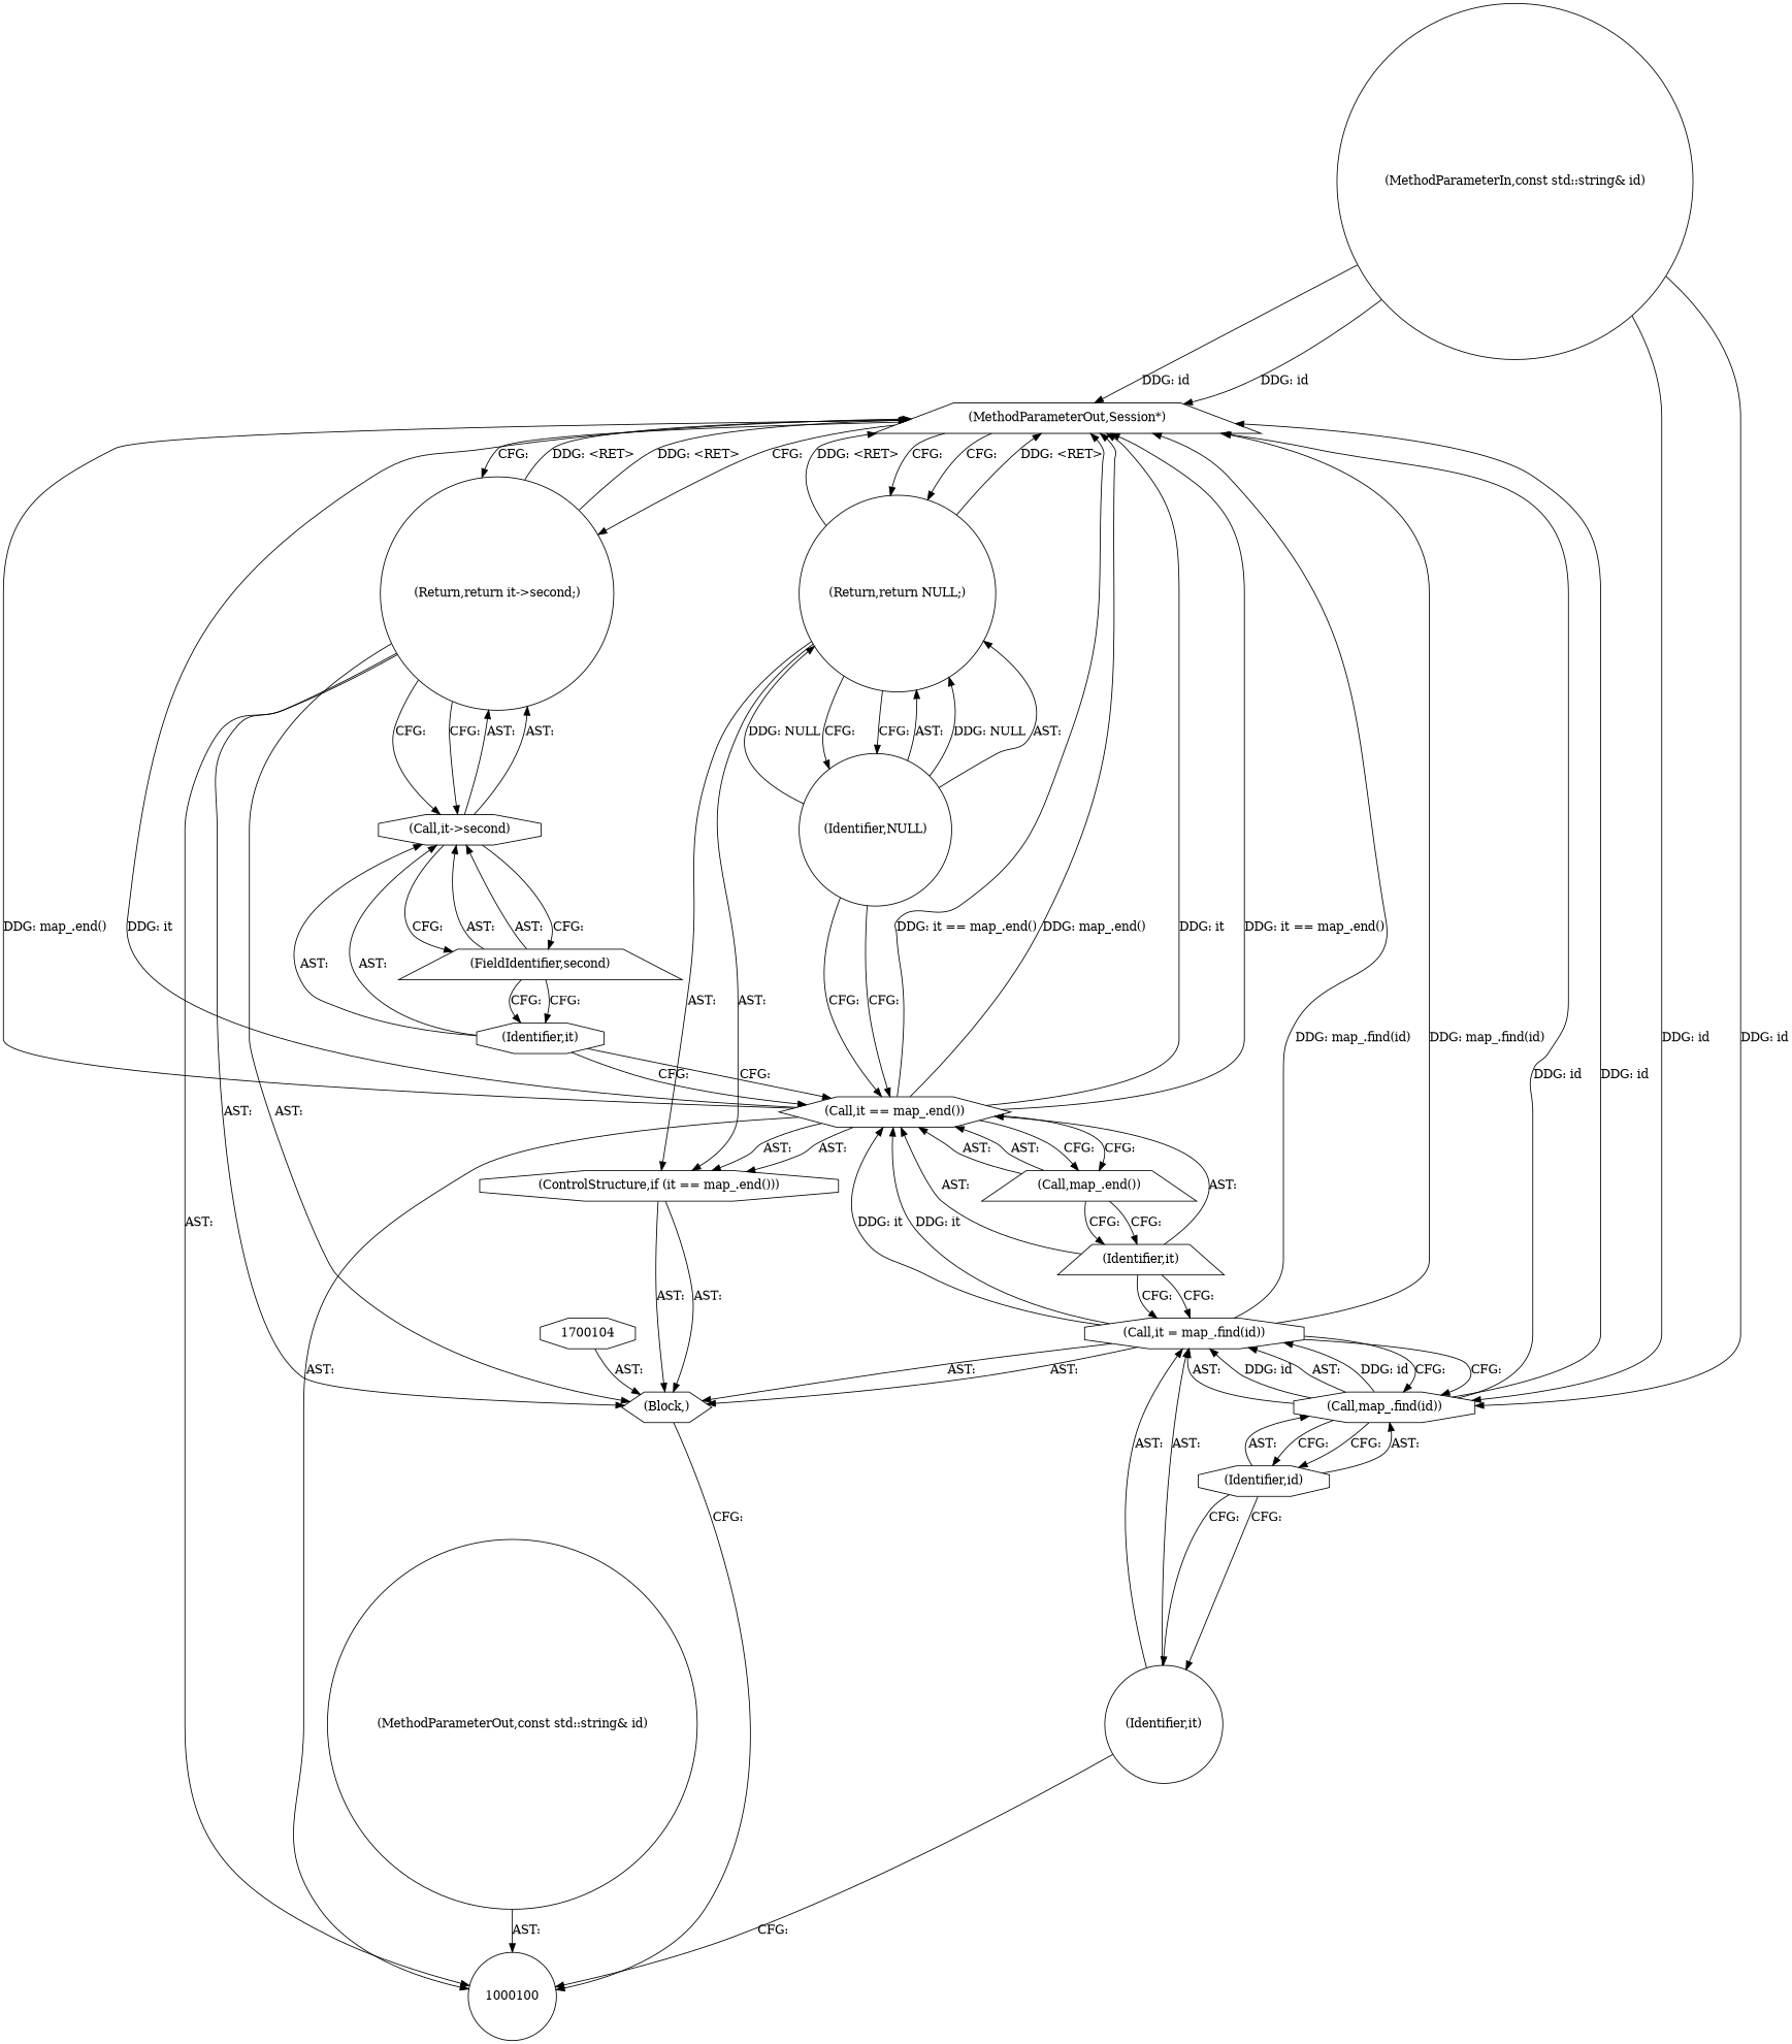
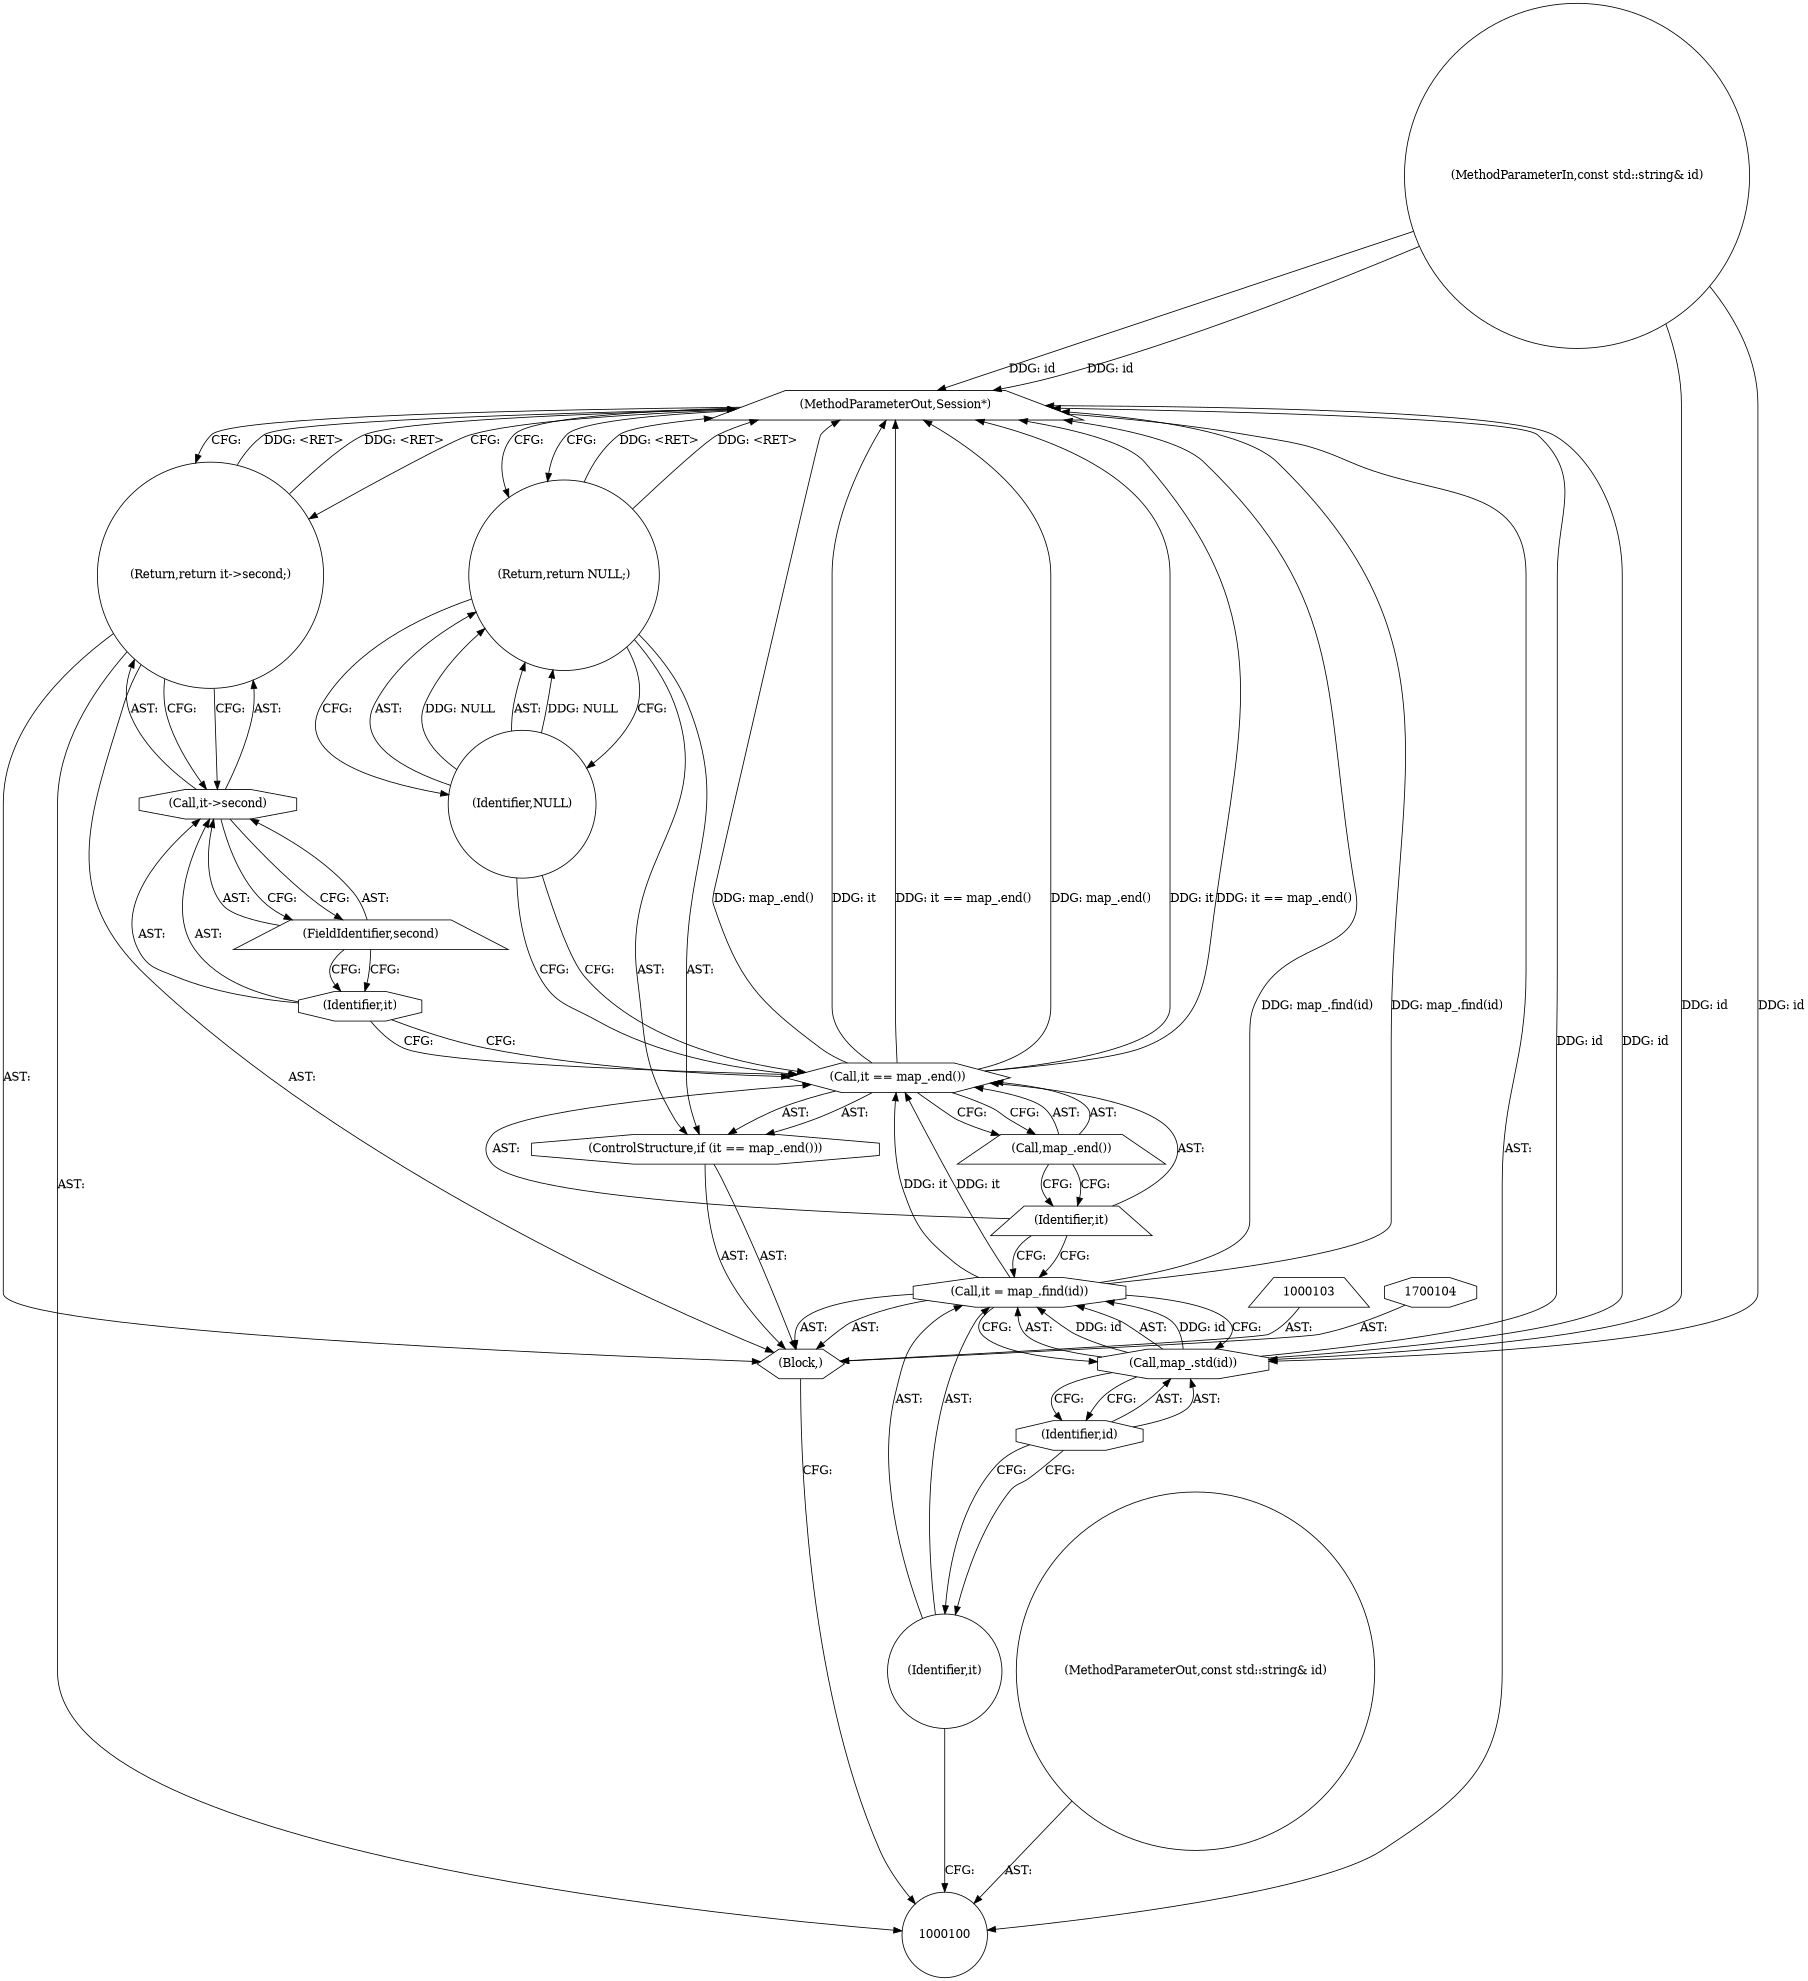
  digraph {
    node [shape=circle]
    n1 [label="(MethodParameterOut,Session*)" shape=trapezium]
    n2 [label="(Return,return NULL;)"]
    n3 [label="(Return,return it->second;)"]
    1000100
    n5 [label="(ControlStructure,if (it == map_.end()))" shape=octagon]
    n6 [label="(Identifier,NULL)"]
    n7 [label="(Block,)" shape=hexagon]
    n8 [label="(Call,it->second)" shape=octagon]
    n9 [label="(MethodParameterIn,const std::string& id)"]
-   n10 [label="(Call,map_.find(id))" shape=octagon]
+   n10 [label="(Call,map_.std(id))" shape=octagon]
    n11 [label="(Identifier,id)" shape=octagon]
    n12 [label="(Call,it = map_.find(id))" shape=octagon]
    n13 [label="(MethodParameterOut,const std::string& id)"]
    n14 [label="(Identifier,it)"]
    n15 [label="(Call,it == map_.end())" shape=hexagon]
    n16 [label="(Call,map_.end())" shape=trapezium]
    n17 [label="(Identifier,it)" shape=trapezium]
    n18 [label="(FieldIdentifier,second)" shape=trapezium]
    n19 [label="(Identifier,it)" shape=octagon]
+   1000103 [shape=trapezium]
    n21 [label=1700104 shape=octagon]
    n1 -> n2 [label="CFG: "]
    n1 -> n2 [label="CFG: "]
    n1 -> n3 [label="CFG: "]
    n1 -> n3 [label="CFG: "]
-   n15 -> 1000100 [label="AST: "]
+   n1 -> 1000100 [label="AST: "]
    n2 -> n1 [label="DDG: <RET>"]
    n2 -> n1 [label="DDG: <RET>"]
    n2 -> n5 [label="AST: "]
    n2 -> n5 [label="AST: "]
    n2 -> n6 [label="CFG: "]
    n2 -> n6 [label="CFG: "]
    n3 -> n1 [label="DDG: <RET>"]
    n3 -> n1 [label="DDG: <RET>"]
    n3 -> 1000100 [label="AST: "]
    n3 -> n7 [label="AST: "]
    n3 -> n7 [label="AST: "]
    n3 -> n8 [label="CFG: "]
    n3 -> n8 [label="CFG: "]
    n5 -> n7 [label="AST: "]
    n5 -> n7 [label="AST: "]
    n6 -> n2 [label="AST: "]
    n6 -> n2 [label="DDG: NULL"]
    n6 -> n2 [label="AST: "]
    n6 -> n2 [label="DDG: NULL"]
    n6 -> n15 [label="CFG: "]
    n6 -> n15 [label="CFG: "]
    n7 -> 1000100 [label="CFG: "]
    n8 -> n3 [label="AST: "]
    n8 -> n3 [label="AST: "]
    n8 -> n18 [label="CFG: "]
    n8 -> n18 [label="CFG: "]
    n9 -> n1 [label="DDG: id"]
    n9 -> n1 [label="DDG: id"]
    n9 -> n10 [label="DDG: id"]
    n9 -> n10 [label="DDG: id"]
    n10 -> n1 [label="DDG: id"]
    n10 -> n1 [label="DDG: id"]
    n10 -> n11 [label="CFG: "]
    n10 -> n11 [label="CFG: "]
    n10 -> n12 [label="AST: "]
    n10 -> n12 [label="DDG: id"]
    n10 -> n12 [label="AST: "]
    n10 -> n12 [label="DDG: id"]
    n11 -> n10 [label="AST: "]
    n11 -> n10 [label="AST: "]
    n11 -> n14 [label="CFG: "]
    n11 -> n14 [label="CFG: "]
    n12 -> n1 [label="DDG: map_.find(id)"]
    n12 -> n1 [label="DDG: map_.find(id)"]
    n12 -> n7 [label="AST: "]
    n12 -> n7 [label="AST: "]
    n12 -> n10 [label="CFG: "]
    n12 -> n10 [label="CFG: "]
    n12 -> n15 [label="DDG: it"]
    n12 -> n15 [label="DDG: it"]
    n13 -> 1000100 [label="AST: "]
    n14 -> 1000100 [label="CFG: "]
    n14 -> n12 [label="AST: "]
    n14 -> n12 [label="AST: "]
    n15 -> n1 [label="DDG: map_.end()"]
    n15 -> n1 [label="DDG: it"]
    n15 -> n1 [label="DDG: it == map_.end()"]
    n15 -> n1 [label="DDG: map_.end()"]
    n15 -> n1 [label="DDG: it"]
    n15 -> n1 [label="DDG: it == map_.end()"]
    n15 -> n5 [label="AST: "]
    n15 -> n5 [label="AST: "]
    n15 -> n16 [label="CFG: "]
    n15 -> n16 [label="CFG: "]
    n16 -> n15 [label="AST: "]
    n16 -> n15 [label="AST: "]
    n16 -> n17 [label="CFG: "]
    n16 -> n17 [label="CFG: "]
    n17 -> n12 [label="CFG: "]
    n17 -> n12 [label="CFG: "]
    n17 -> n15 [label="AST: "]
    n17 -> n15 [label="AST: "]
    n18 -> n8 [label="AST: "]
    n18 -> n8 [label="AST: "]
    n18 -> n19 [label="CFG: "]
    n18 -> n19 [label="CFG: "]
    n19 -> n8 [label="AST: "]
    n19 -> n8 [label="AST: "]
    n19 -> n15 [label="CFG: "]
    n19 -> n15 [label="CFG: "]
+   1000103 -> n7 [label="AST: "]
    n21 -> n7 [label="AST: "]
  }
